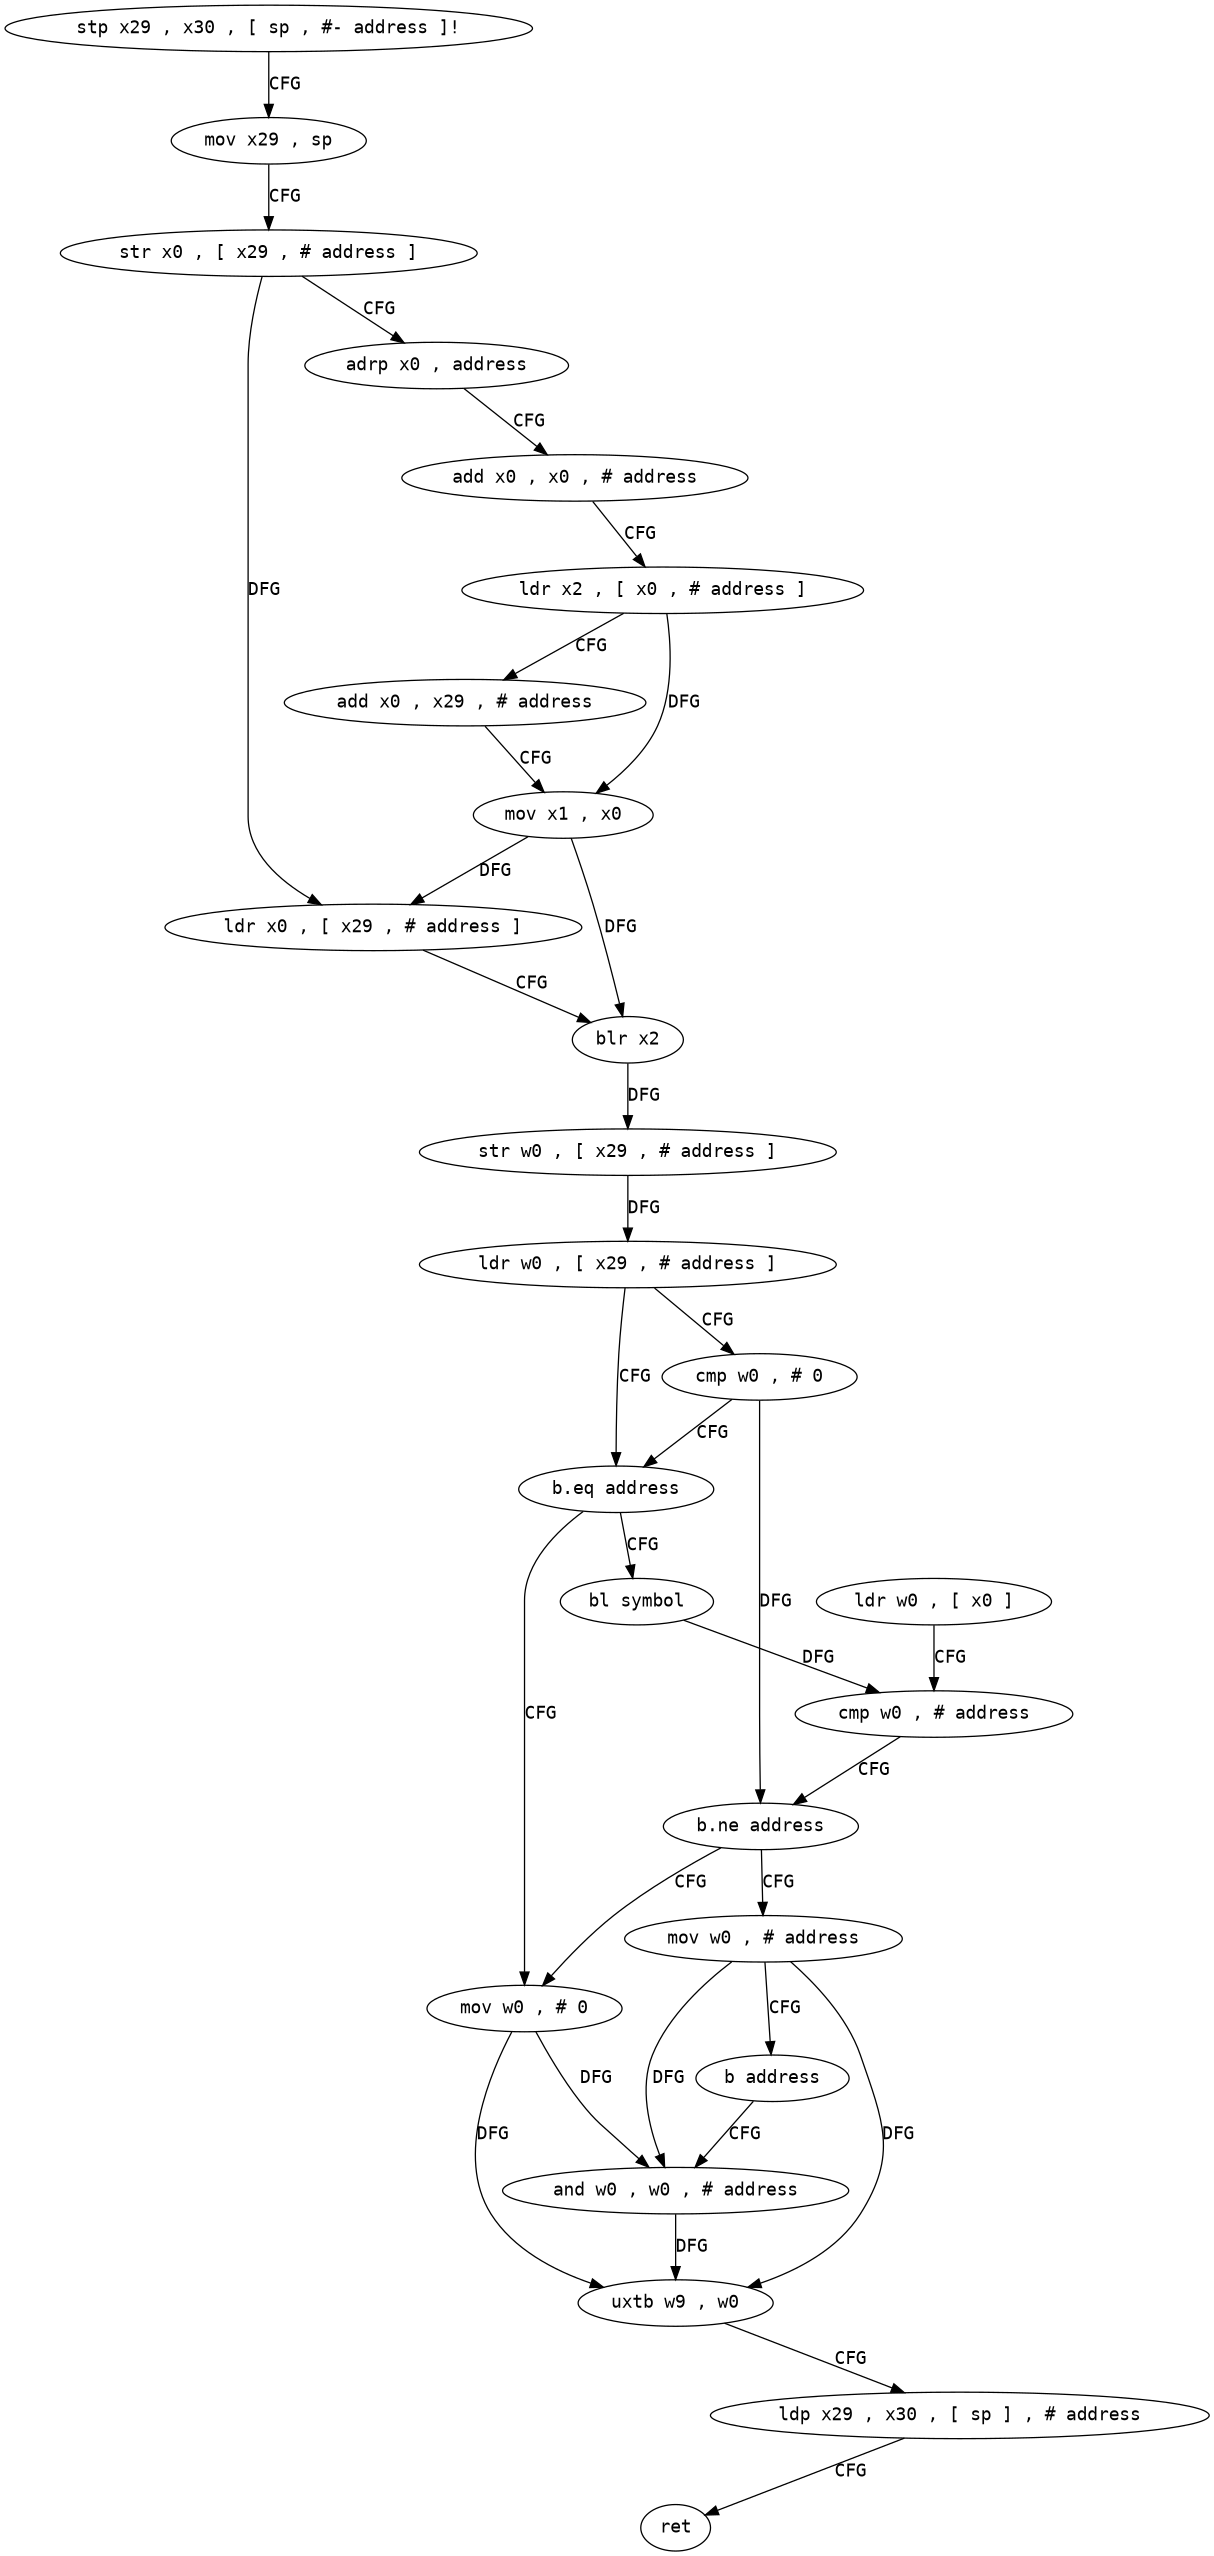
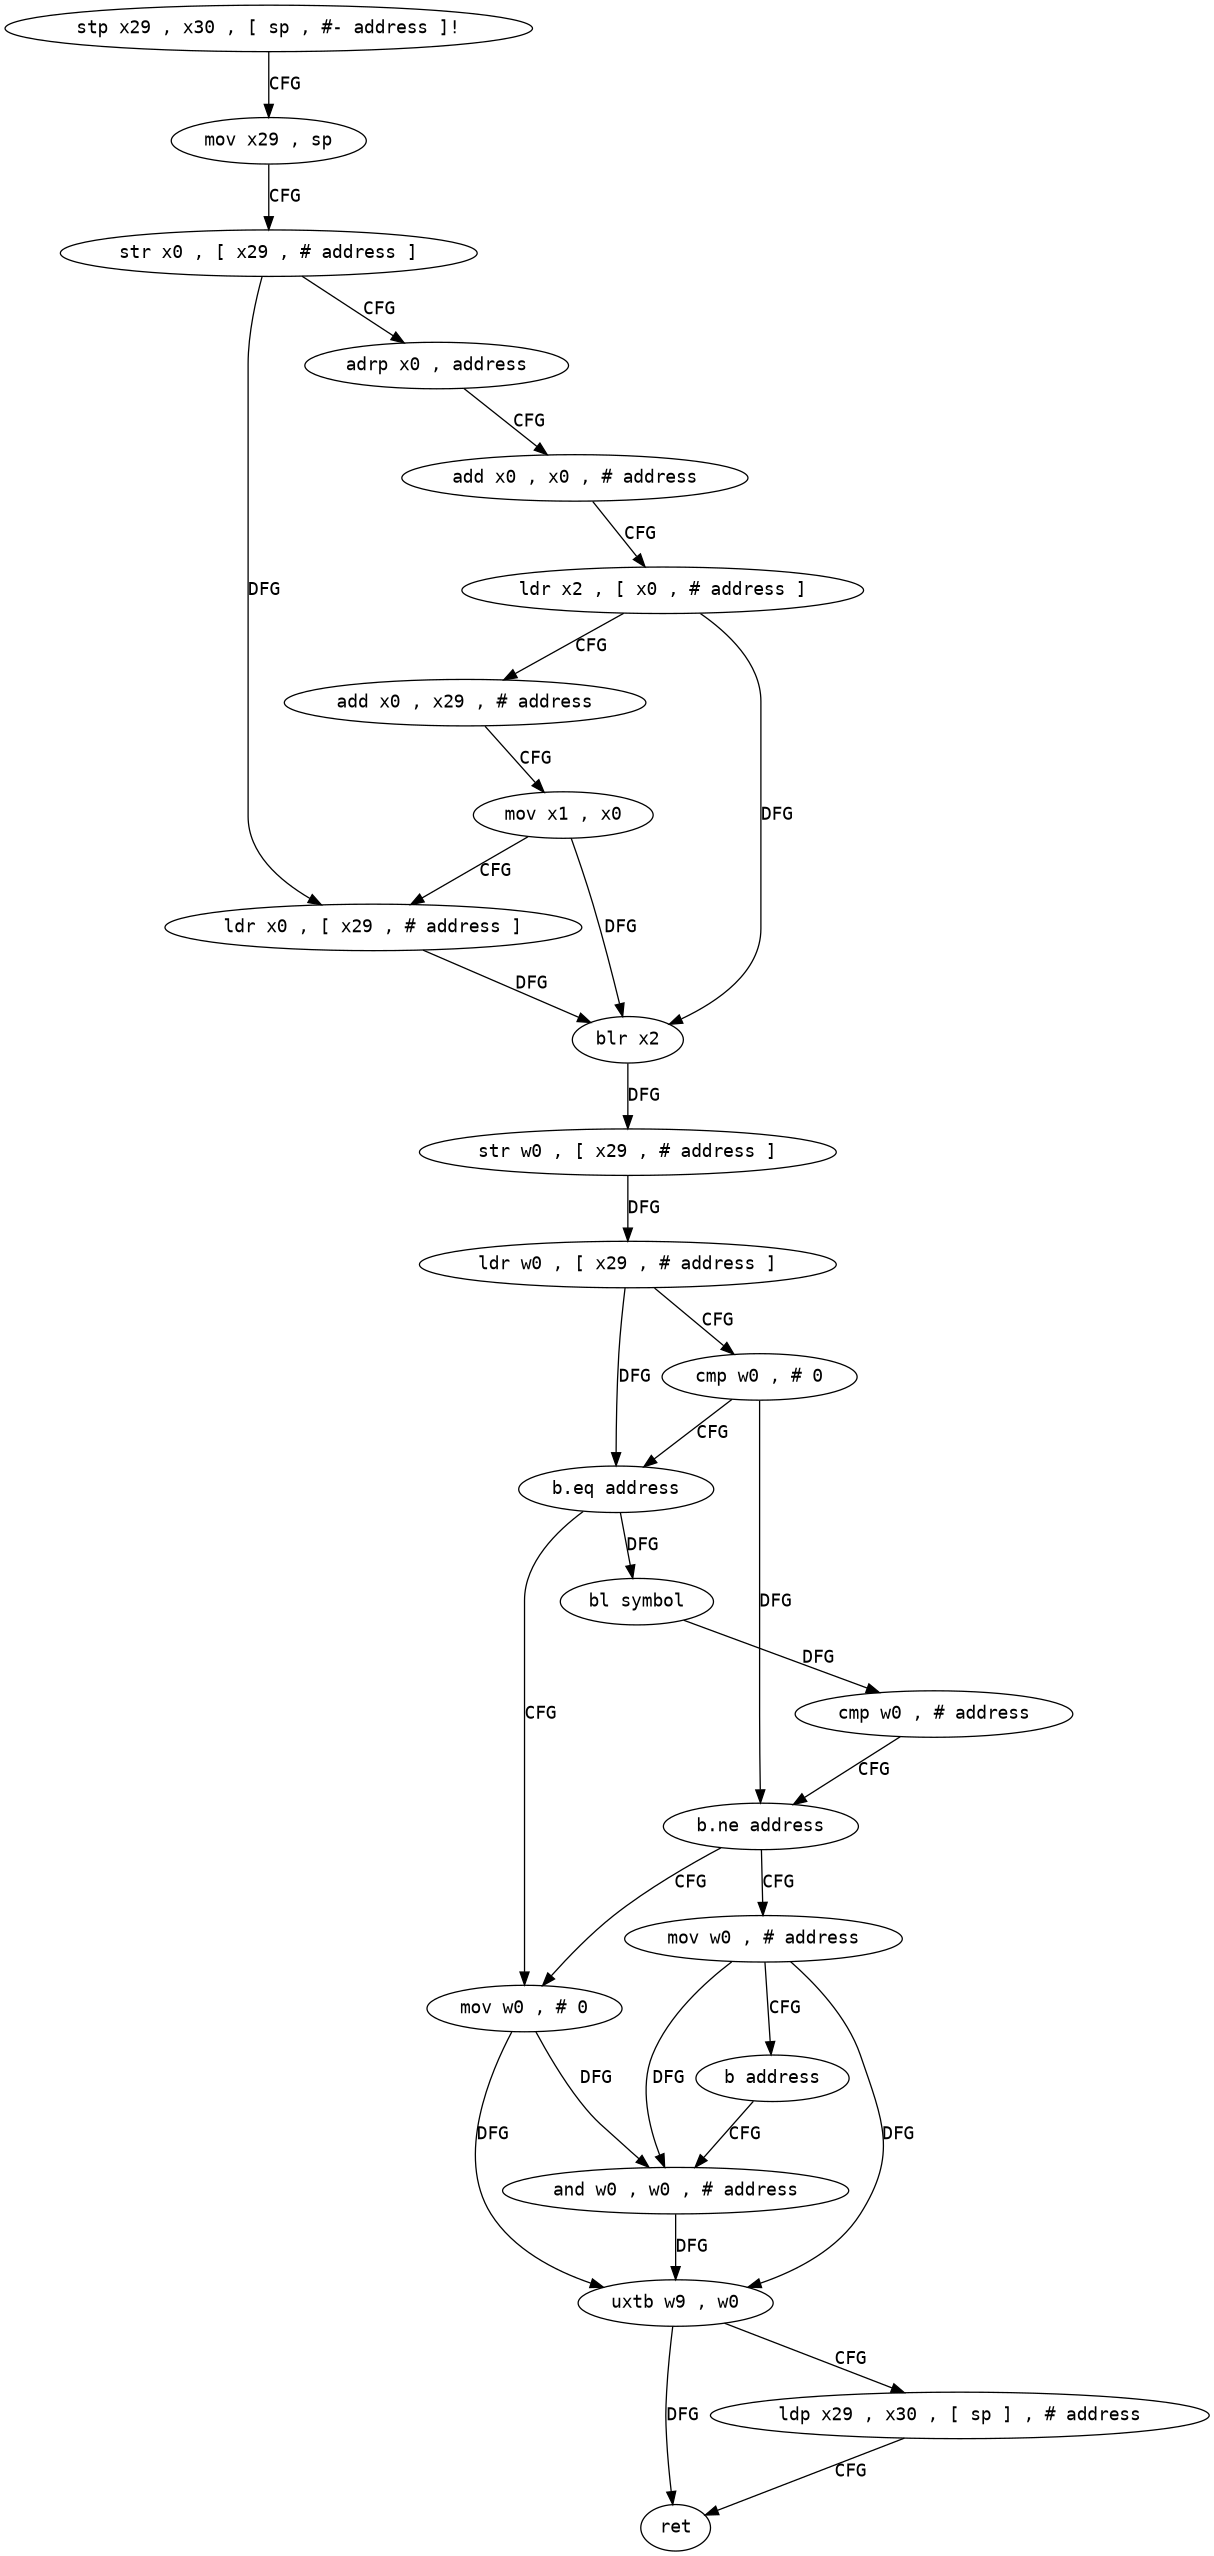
  digraph {
    fontname="DejaVu Sans Mono"
    node [fontname="DejaVu Sans Mono"]
    edge [fontname="DejaVu Sans Mono"]
    n1 [label="stp x29 , x30 , [ sp , #- address ]!"]
    n2 [label="mov x29 , sp"]
    n3 [label="str x0 , [ x29 , # address ]"]
    n4 [label="adrp x0 , address"]
    n5 [label="ldr x0 , [ x29 , # address ]"]
    n6 [label="add x0 , x0 , # address"]
    n7 [label="blr x2"]
    n8 [label="ldr x2 , [ x0 , # address ]"]
    n9 [label="add x0 , x29 , # address"]
    n10 [label="mov x1 , x0"]
    n11 [label="str w0 , [ x29 , # address ]"]
    n12 [label="ldr w0 , [ x29 , # address ]"]
    n13 [label="cmp w0 , # 0"]
    n14 [label="b.eq address"]
    n15 [label="b.ne address"]
    n16 [label="mov w0 , # 0"]
    n17 [label="bl symbol"]
    n18 [label="and w0 , w0 , # address"]
    n19 [label="uxtb w9 , w0"]
    n20 [label="cmp w0 , # address"]
    n21 [label="ldp x29 , x30 , [ sp ] , # address"]
    n22 [label=ret]
-   n23 [label="ldr w0 , [ x0 ]"]
    n24 [label="mov w0 , # address"]
    n25 [label="b address"]
    n1 -> n2 [label=CFG]
    n2 -> n3 [label=CFG]
    n3 -> n4 [label=CFG]
    n3 -> n5 [label=DFG]
    n4 -> n6 [label=CFG]
-   n5 -> n7 [label=CFG]
+   n5 -> n7 [label=DFG]
    n6 -> n8 [label=CFG]
    n7 -> n11 [label=DFG]
-   n8 -> n10 [label=DFG]
+   n8 -> n7 [label=DFG]
    n8 -> n9 [label=CFG]
    n9 -> n10 [label=CFG]
-   n10 -> n5 [label=DFG]
+   n10 -> n5 [label=CFG]
    n10 -> n7 [label=DFG]
    n11 -> n12 [label=DFG]
    n12 -> n13 [label=CFG]
-   n12 -> n14 [label=CFG]
+   n12 -> n14 [label=DFG]
    n13 -> n14 [label=CFG]
    n13 -> n15 [label=DFG]
    n14 -> n16 [label=CFG]
-   n14 -> n17 [label=CFG]
+   n14 -> n17 [label=DFG]
    n15 -> n16 [label=CFG]
    n15 -> n24 [label=CFG]
    n16 -> n18 [label=DFG]
    n16 -> n19 [label=DFG]
    n17 -> n20 [label=DFG]
    n18 -> n19 [label=DFG]
    n19 -> n21 [label=CFG]
+   n19 -> n22 [label=DFG]
    n20 -> n15 [label=CFG]
    n21 -> n22 [label=CFG]
-   n23 -> n20 [label=CFG]
    n24 -> n18 [label=DFG]
    n24 -> n19 [label=DFG]
    n24 -> n25 [label=CFG]
    n25 -> n18 [label=CFG]
  }
